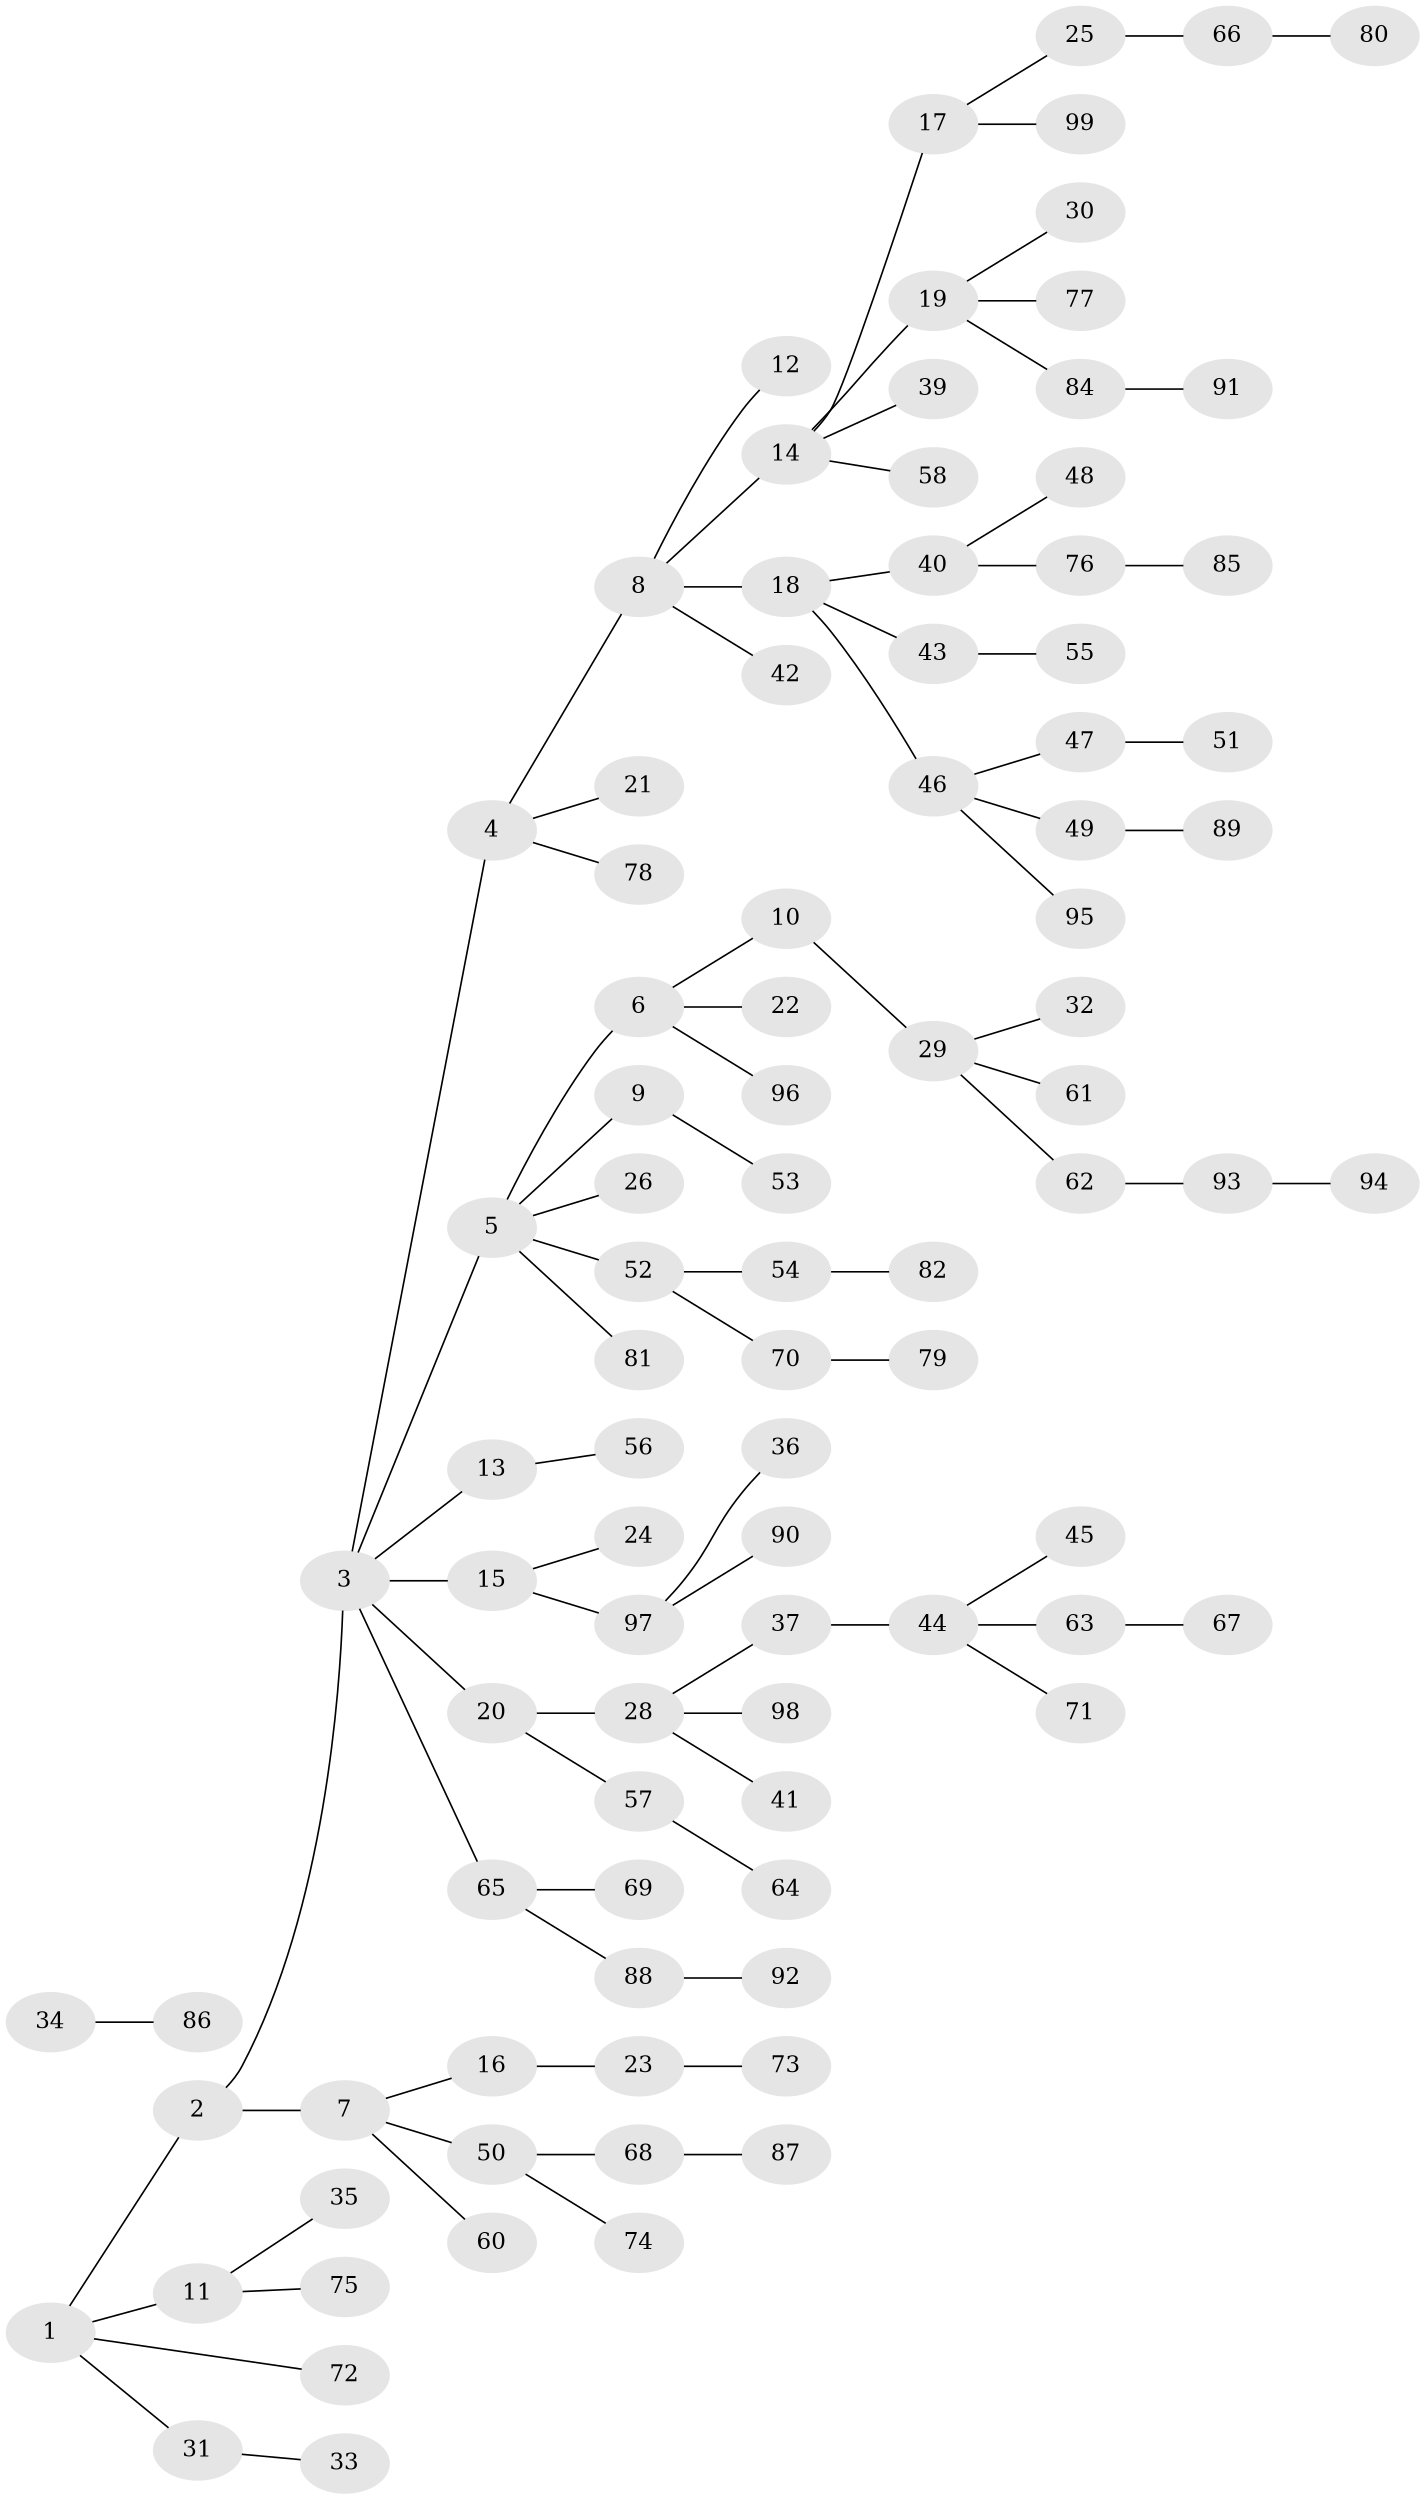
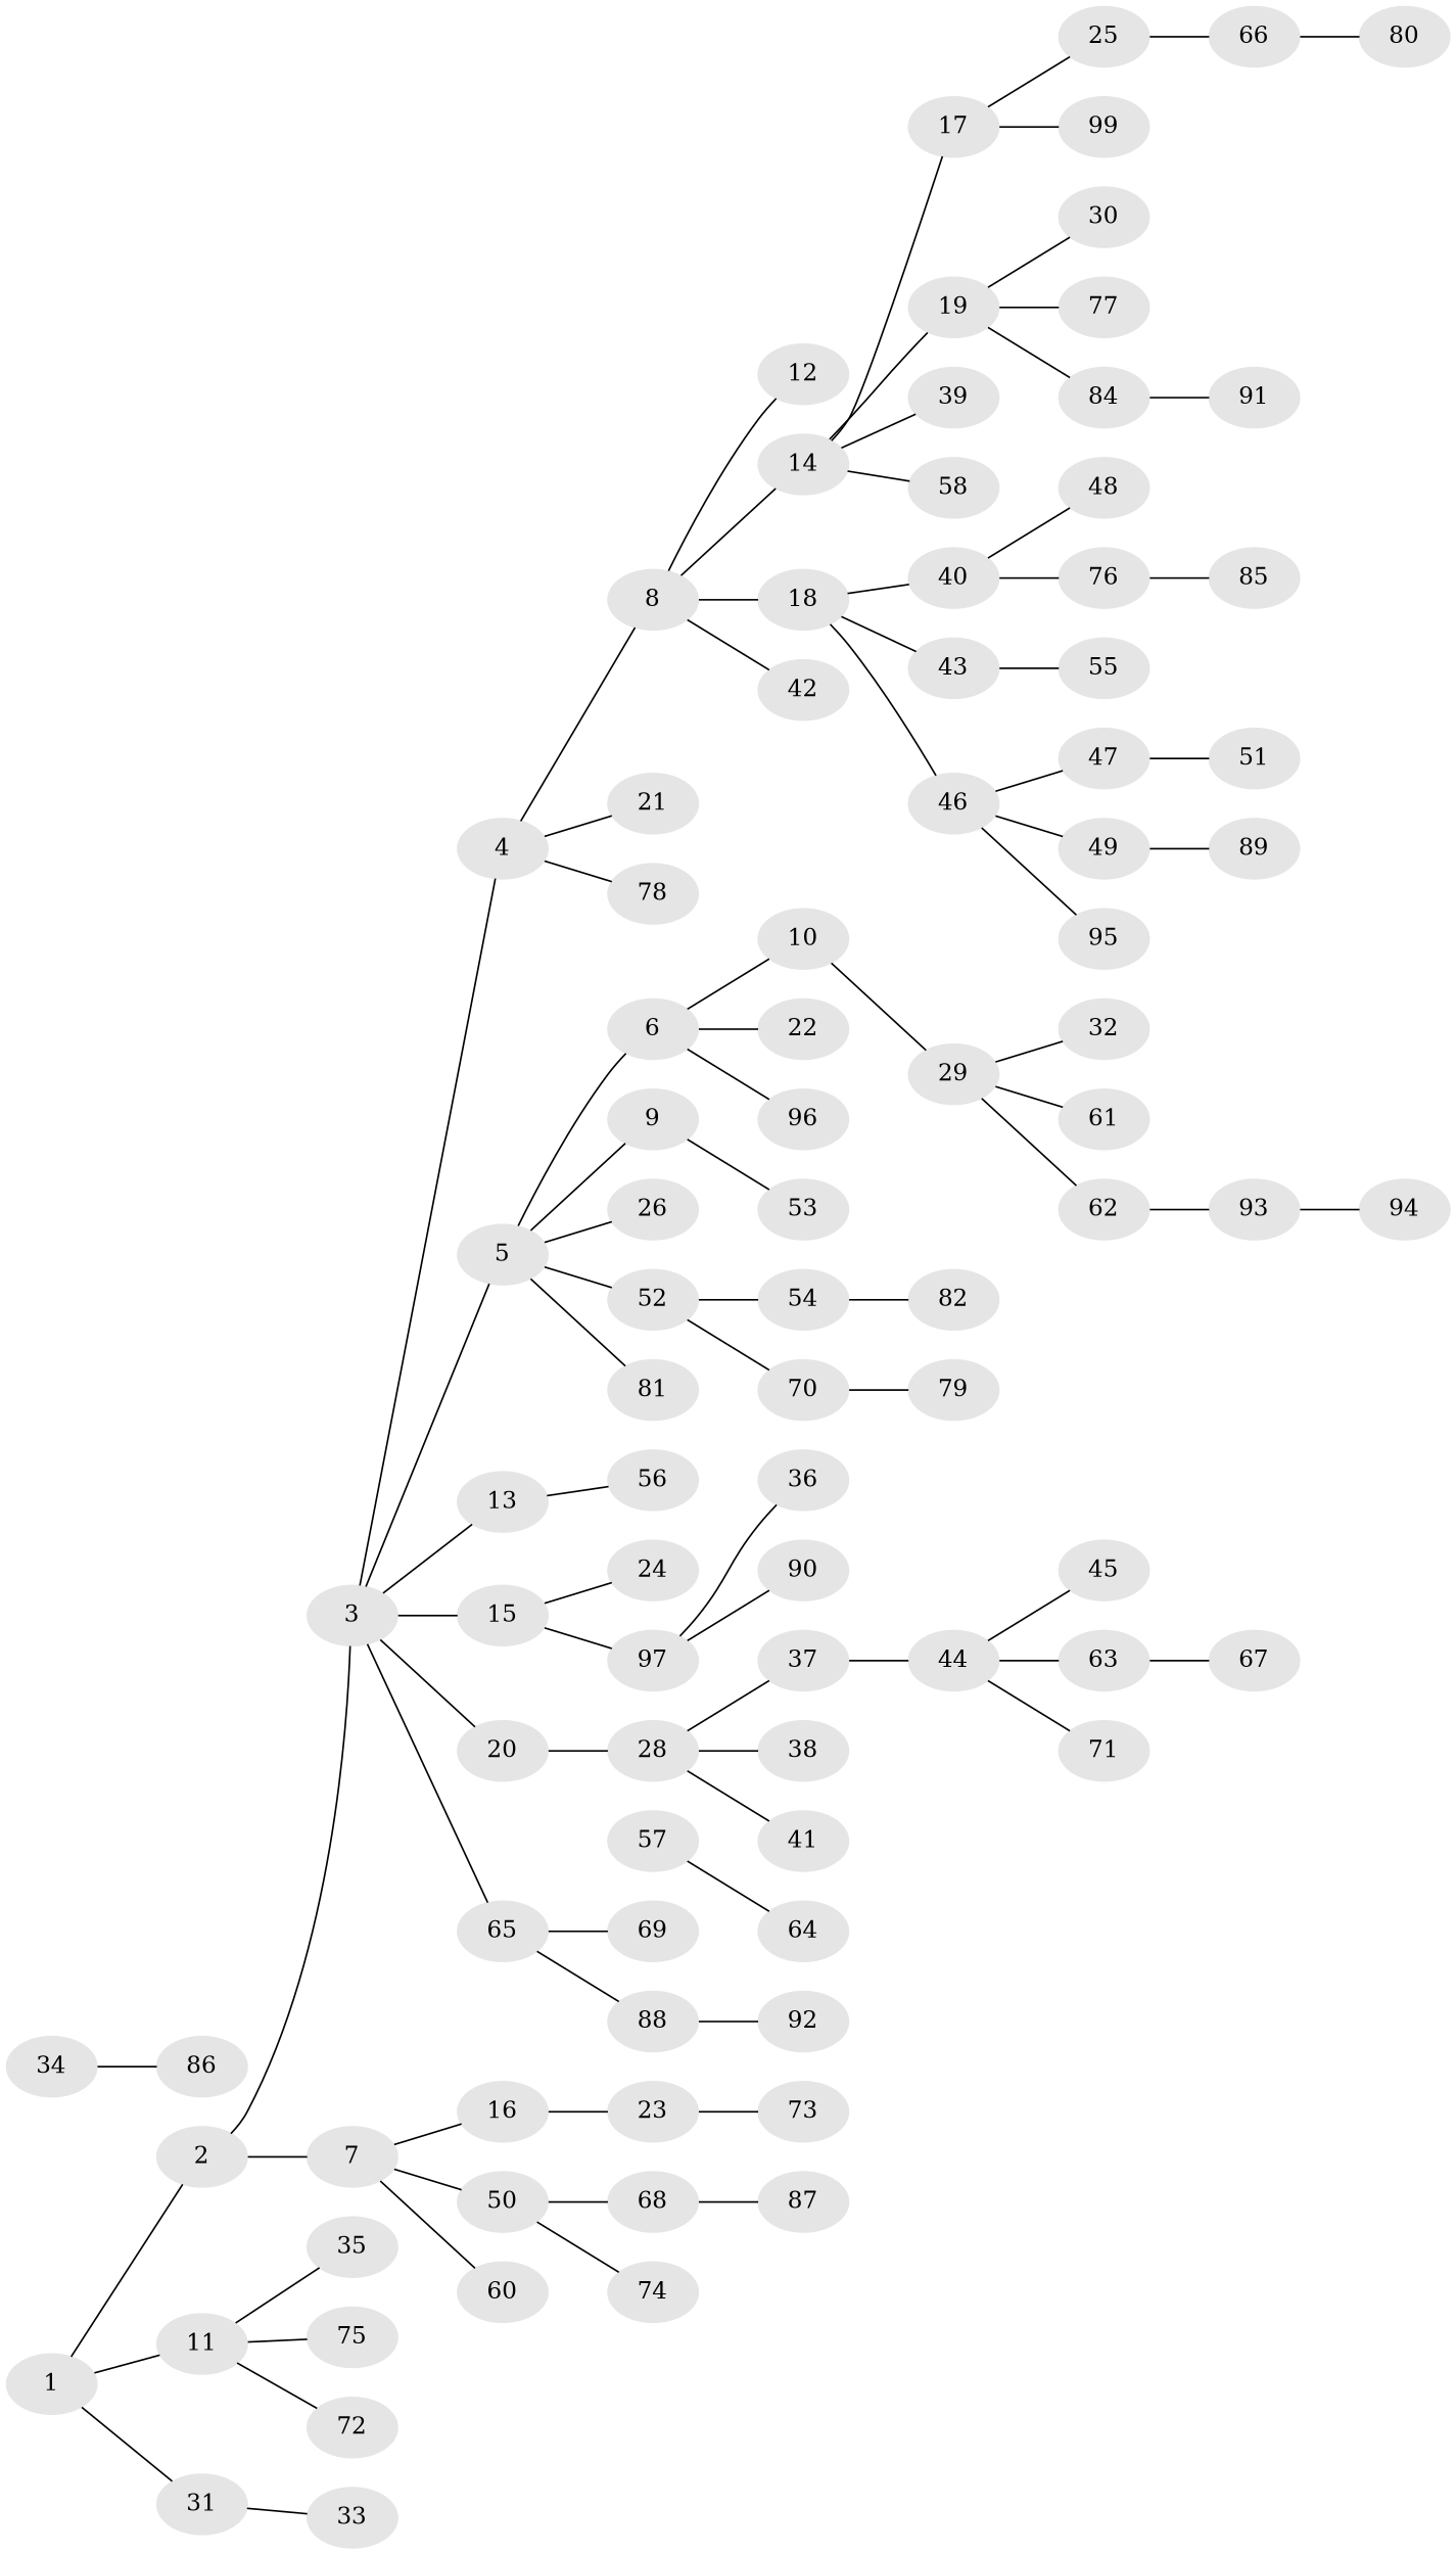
  graph {
    rankdir=LR
    node [color=gray90 style=filled]
    1
    2
    11
    31
    3
    7
    35
    72
    75
    33
    4
    5
    13
    15
    20
    65
    16
    50
    60
    34
    86
    8
    21
    78
    6
    9
    26
    52
    81
    56
    24
    n32 [label=97]
    28
    57
    69
    88
    12
    14
    18
    42
    10
    22
    96
    53
    54
    70
    29
    23
    68
    74
    17
    19
    39
    58
    40
    43
    46
    32
    61
    62
    25
    n62 [label=99]
    30
    77
    84
    36
    90
    73
    66
    48
    76
    55
    47
    49
    95
    91
    37
-   38 [label=98]
+   38
    41
    64
    80
    44
    93
    45
    63
    71
    85
    67
    51
    89
    87
    82
    79
    94
    92
    1 -- 2
    1 -- 11
    1 -- 31
    2 -- 3
    2 -- 7
    11 -- 35
-   1 -- 72
+   11 -- 72
    11 -- 75
    31 -- 33
    3 -- 4
    3 -- 5
    3 -- 13
    3 -- 15
    3 -- 20
    3 -- 65
    7 -- 16
    7 -- 50
    7 -- 60
    4 -- 8
    4 -- 21
    4 -- 78
    5 -- 6
    5 -- 9
    5 -- 26
    5 -- 52
    5 -- 81
    13 -- 56
    15 -- 24
    15 -- n32
    20 -- 28
-   20 -- 57
    65 -- 69
    65 -- 88
    16 -- 23
    50 -- 68
    50 -- 74
    34 -- 86
    8 -- 12
    8 -- 14
    8 -- 18
    8 -- 42
    6 -- 10
    6 -- 22
    6 -- 96
    9 -- 53
    52 -- 54
    52 -- 70
    n32 -- 36
    n32 -- 90
    28 -- 37
    28 -- 38
    28 -- 41
    57 -- 64
    88 -- 92
    14 -- 17
    14 -- 19
    14 -- 39
    14 -- 58
    18 -- 40
    18 -- 43
    18 -- 46
    10 -- 29
    54 -- 82
    70 -- 79
    29 -- 32
    29 -- 61
    29 -- 62
    23 -- 73
    68 -- 87
    17 -- 25
    17 -- n62
    19 -- 30
    19 -- 77
    19 -- 84
    40 -- 48
    40 -- 76
    43 -- 55
    46 -- 47
    46 -- 49
    46 -- 95
    62 -- 93
    25 -- 66
    84 -- 91
    66 -- 80
    76 -- 85
    47 -- 51
    49 -- 89
    37 -- 44
    44 -- 45
    44 -- 63
    44 -- 71
    93 -- 94
    63 -- 67
  }
